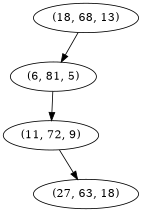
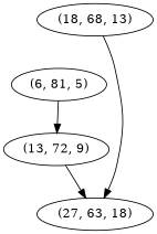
  digraph {
    "(6, 81, 5)"
-   "(13, 72, 9)" [label="(11, 72, 9)"]
+   "(13, 72, 9)"
    "(27, 63, 18)"
    "(18, 68, 13)"
    "(6, 81, 5)" -> "(13, 72, 9)"
    "(13, 72, 9)" -> "(27, 63, 18)"
-   "(18, 68, 13)" -> "(6, 81, 5)"
+   "(18, 68, 13)" -> "(27, 63, 18)"
  }
